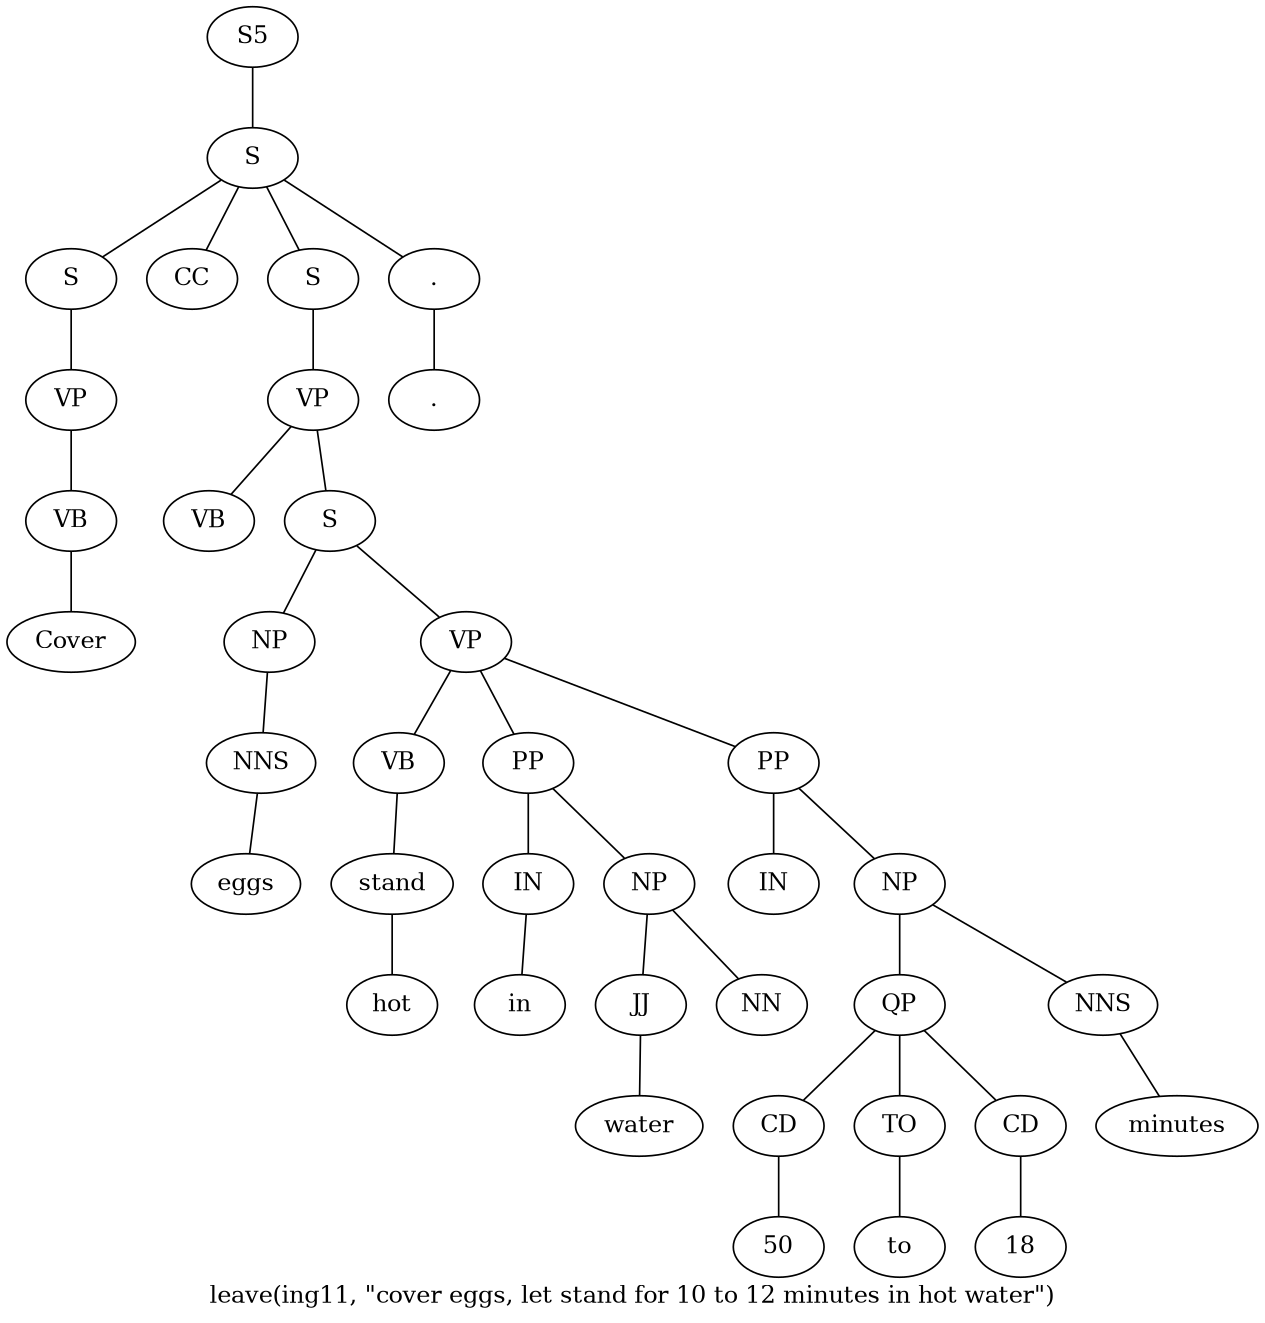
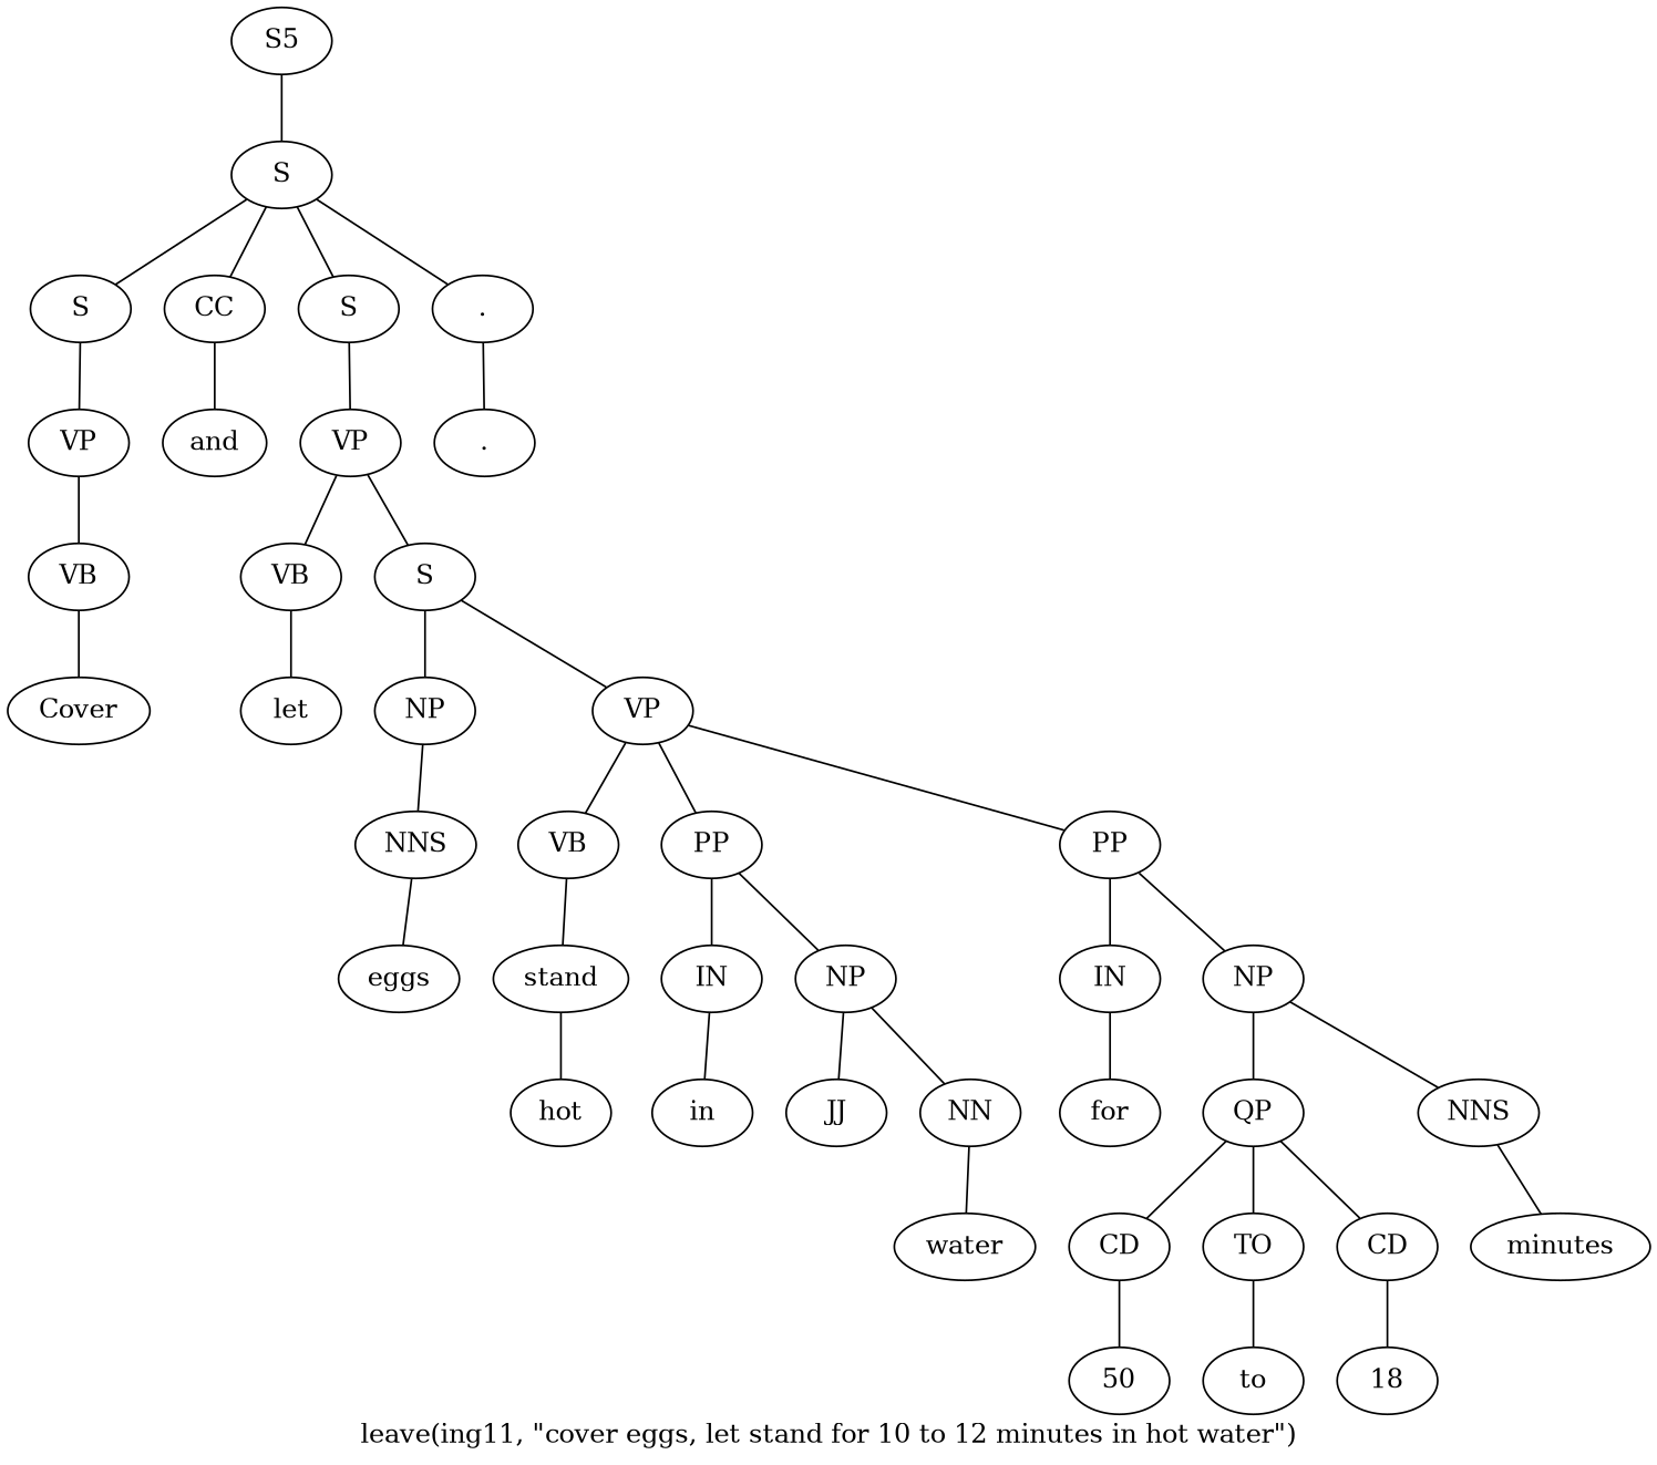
  graph {
    label="leave(ing11, \"cover eggs, let stand for 10 to 12 minutes in hot water\")"
    n1 [label=S5]
    n2 [label=S]
    n3 [label=S]
    n4 [label=CC]
    n5 [label=S]
    n6 [label="."]
    n7 [label=VP]
+   n8 [label=and]
    n9 [label=VP]
    n10 [label="."]
    n11 [label=VB]
    n12 [label=Cover]
    n13 [label=VB]
    n14 [label=S]
+   n15 [label=let]
    n16 [label=NP]
    n17 [label=VP]
    n18 [label=NNS]
    n19 [label=VB]
    n20 [label=PP]
    n21 [label=PP]
    n22 [label=eggs]
    n23 [label=stand]
    n24 [label=IN]
    n25 [label=NP]
    n26 [label=IN]
    n27 [label=NP]
    n28 [label=hot]
    n29 [label=in]
    n30 [label=JJ]
    n31 [label=NN]
    n32 [label=water]
+   n33 [label=for]
    n34 [label=QP]
    n35 [label=NNS]
    n36 [label=CD]
    n37 [label=TO]
    n38 [label=CD]
    n39 [label=minutes]
    n40 [label=50]
    n41 [label=to]
    n42 [label=18]
    n1 -- n2
    n2 -- n3
    n2 -- n4
    n2 -- n5
    n2 -- n6
    n3 -- n7
+   n4 -- n8
    n5 -- n9
    n6 -- n10
    n7 -- n11
    n9 -- n13
    n9 -- n14
    n11 -- n12
+   n13 -- n15
    n14 -- n16
    n14 -- n17
    n16 -- n18
    n17 -- n19
    n17 -- n20
    n17 -- n21
    n18 -- n22
    n19 -- n23
    n20 -- n24
    n20 -- n25
    n21 -- n26
    n21 -- n27
    n23 -- n28
    n24 -- n29
    n25 -- n30
    n25 -- n31
+   n26 -- n33
    n27 -- n34
    n27 -- n35
-   n30 -- n32
+   n31 -- n32
    n34 -- n36
    n34 -- n37
    n34 -- n38
    n35 -- n39
    n36 -- n40
    n37 -- n41
    n38 -- n42
  }
